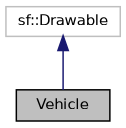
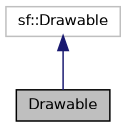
  digraph {
    node [fontname=Helvetica fontsize=10 shape=record style=filled]
-   n1 [color=black fillcolor=grey75 fontcolor=black height=0.2 label=Vehicle width=0.4]
+   n1 [color=black fillcolor=grey75 fontcolor=black height=0.2 label=Drawable width=0.4]
    n2 [color=grey75 fillcolor=white height=0.2 label="sf::Drawable" width=0.4]
    n2 -> n1 [color=midnightblue dir=back fontname=Helvetica fontsize=10 labelfontname=Helvetica labelfontsize=10 style=solid]
  }
